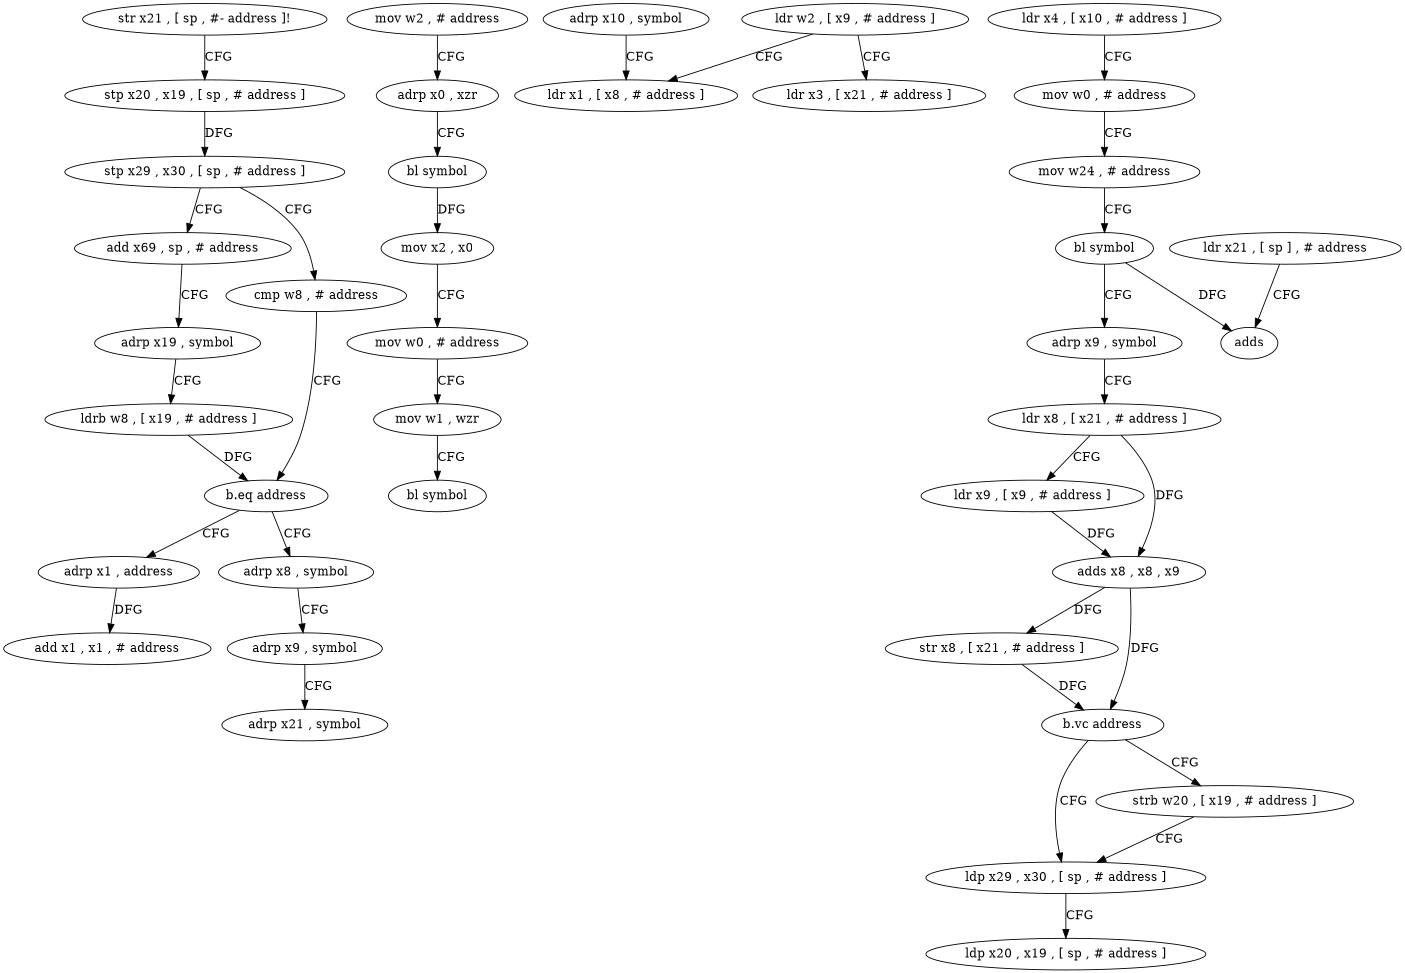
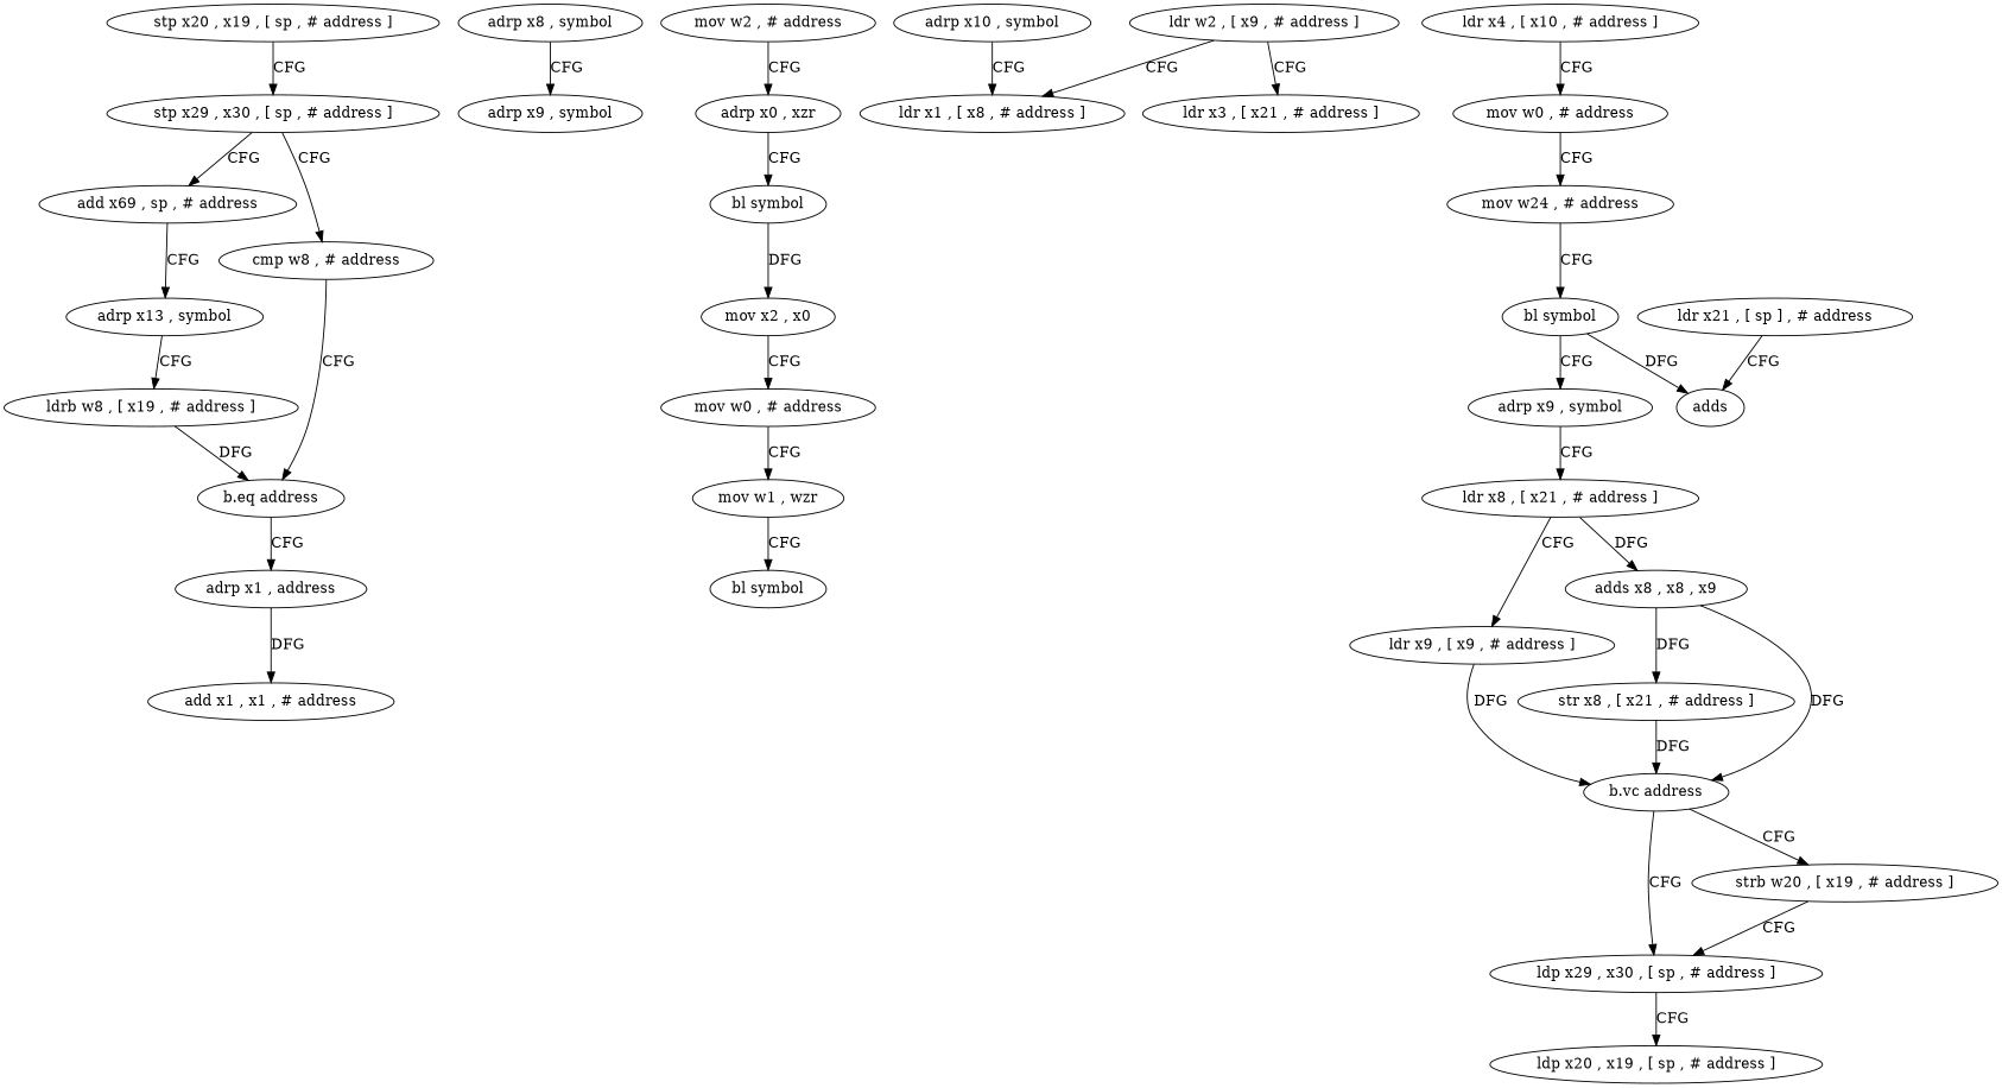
  digraph {
-   n1 [label="str x21 , [ sp , #- address ]!"]
    n2 [label="stp x20 , x19 , [ sp , # address ]"]
    n3 [label="stp x29 , x30 , [ sp , # address ]"]
    n4 [label="add x69 , sp , # address"]
    n5 [label="cmp w8 , # address"]
-   n6 [label="adrp x19 , symbol"]
+   n6 [label="adrp x13 , symbol"]
    n7 [label="ldrb w8 , [ x19 , # address ]"]
    n8 [label="b.eq address"]
    n9 [label="adrp x1 , address"]
    n10 [label="adrp x8 , symbol"]
    n11 [label="add x1 , x1 , # address"]
    n12 [label="adrp x9 , symbol"]
-   n13 [label="adrp x21 , symbol"]
    n14 [label="mov w2 , # address"]
    n15 [label="adrp x0 , xzr"]
    n16 [label="bl symbol"]
    n17 [label="mov x2 , x0"]
    n18 [label="mov w0 , # address"]
    n19 [label="mov w1 , wzr"]
    n20 [label="bl symbol"]
    n21 [label="adrp x10 , symbol"]
    n22 [label="ldr x1 , [ x8 , # address ]"]
    n23 [label="ldr w2 , [ x9 , # address ]"]
    n24 [label="ldr x3 , [ x21 , # address ]"]
    n25 [label="ldr x4 , [ x10 , # address ]"]
    n26 [label="mov w0 , # address"]
    n27 [label="mov w24 , # address"]
    n28 [label="bl symbol"]
    n29 [label="adrp x9 , symbol"]
    n30 [label=adds]
    n31 [label="ldr x8 , [ x21 , # address ]"]
    n32 [label="ldr x9 , [ x9 , # address ]"]
    n33 [label="adds x8 , x8 , x9"]
    n34 [label="str x8 , [ x21 , # address ]"]
    n35 [label="b.vc address"]
    n36 [label="ldp x29 , x30 , [ sp , # address ]"]
    n37 [label="strb w20 , [ x19 , # address ]"]
    n38 [label="ldp x20 , x19 , [ sp , # address ]"]
    n39 [label="ldr x21 , [ sp ] , # address"]
-   n1 -> n2 [label=CFG]
-   n2 -> n3 [label=DFG]
+   n2 -> n3 [label=CFG]
    n3 -> n4 [label=CFG]
    n3 -> n5 [label=CFG]
    n4 -> n6 [label=CFG]
    n5 -> n8 [label=CFG]
    n6 -> n7 [label=CFG]
    n7 -> n8 [label=DFG]
    n8 -> n9 [label=CFG]
-   n8 -> n10 [label=CFG]
    n9 -> n11 [label=DFG]
    n10 -> n12 [label=CFG]
-   n12 -> n13 [label=CFG]
    n14 -> n15 [label=CFG]
    n15 -> n16 [label=CFG]
    n16 -> n17 [label=DFG]
    n17 -> n18 [label=CFG]
    n18 -> n19 [label=CFG]
    n19 -> n20 [label=CFG]
    n21 -> n22 [label=CFG]
    n23 -> n22 [label=CFG]
    n23 -> n24 [label=CFG]
    n25 -> n26 [label=CFG]
    n26 -> n27 [label=CFG]
    n27 -> n28 [label=CFG]
    n28 -> n29 [label=CFG]
    n28 -> n30 [label=DFG]
    n29 -> n31 [label=CFG]
    n31 -> n32 [label=CFG]
    n31 -> n33 [label=DFG]
-   n32 -> n33 [label=DFG]
+   n32 -> n35 [label=DFG]
    n33 -> n34 [label=DFG]
    n33 -> n35 [label=DFG]
    n34 -> n35 [label=DFG]
    n35 -> n36 [label=CFG]
    n35 -> n37 [label=CFG]
    n36 -> n38 [label=CFG]
    n37 -> n36 [label=CFG]
    n39 -> n30 [label=CFG]
  }
